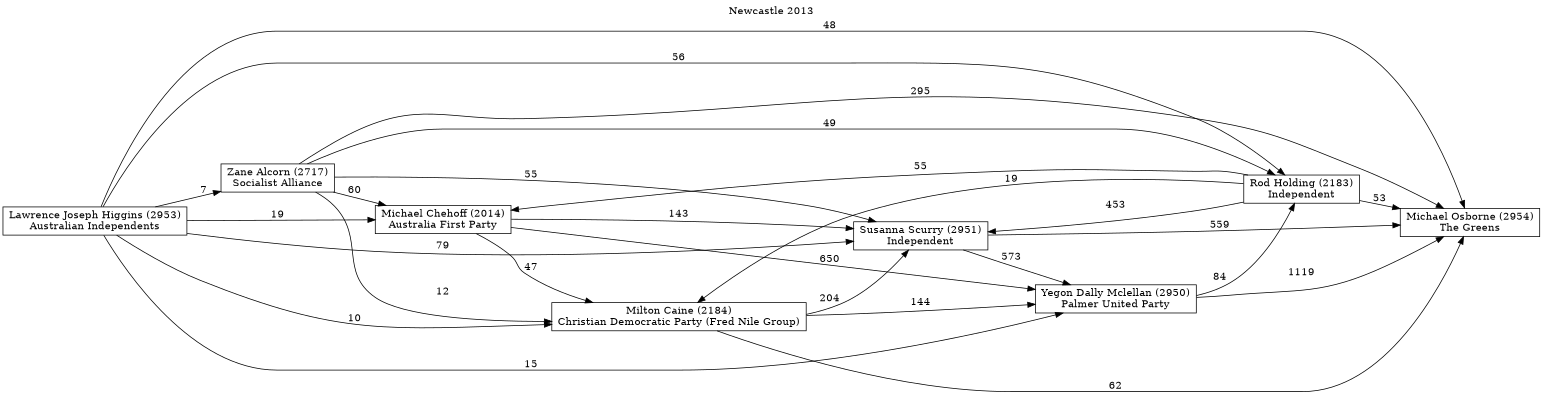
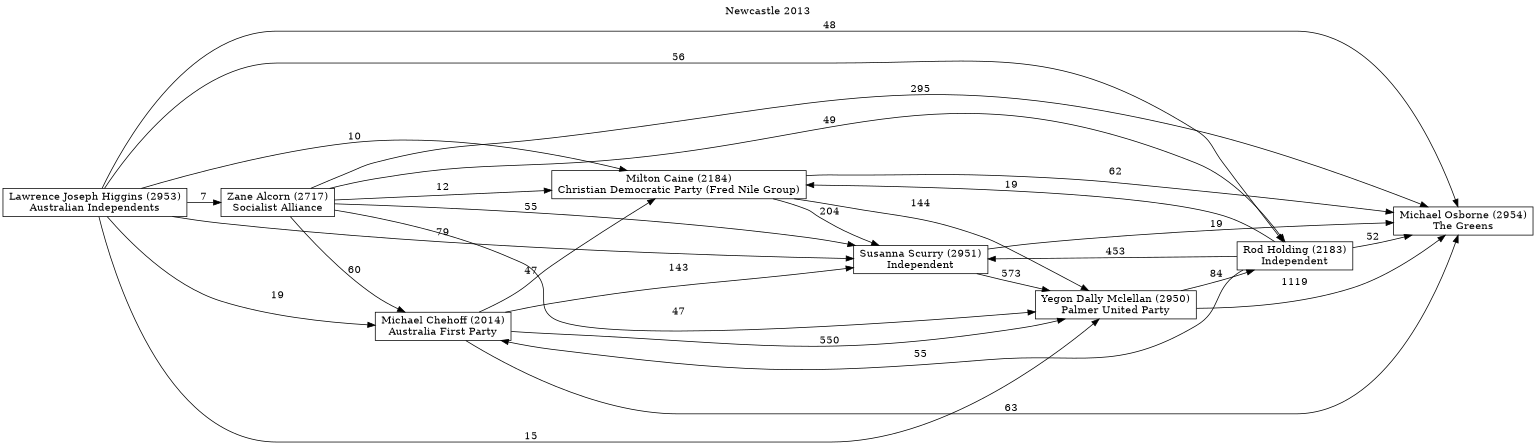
  digraph {
    label="Newcastle 2013"
    labelloc=t
    mclimit=10
    rankdir=LR
    node [shape=box]
    n1 [label="Lawrence Joseph Higgins (2953)\nAustralian Independents"]
    n2 [label="Michael Chehoff (2014)\nAustralia First Party"]
    n3 [label="Michael Osborne (2954)\nThe Greens"]
    n4 [label="Milton Caine (2184)\nChristian Democratic Party (Fred Nile Group)"]
    n5 [label="Rod Holding (2183)\nIndependent"]
    n6 [label="Susanna Scurry (2951)\nIndependent"]
    n7 [label="Yegon Dally Mclellan (2950)\nPalmer United Party"]
    n8 [label="Zane Alcorn (2717)\nSocialist Alliance"]
    n1 -> n2 [label=19]
    n1 -> n3 [label=48]
    n1 -> n4 [label=10]
    n1 -> n5 [label=56]
    n1 -> n6 [label=79]
    n1 -> n7 [label=15]
    n1 -> n8 [label=7]
+   n2 -> n3 [label=63]
    n2 -> n4 [label=47]
    n2 -> n6 [label=143]
-   n2 -> n7 [label=650]
+   n2 -> n7 [label=550]
    n4 -> n3 [label=62]
    n4 -> n6 [label=204]
    n4 -> n7 [label=144]
    n5 -> n2 [label=55]
-   n5 -> n3 [label=53]
+   n5 -> n3 [label=52]
    n5 -> n4 [label=19]
    n5 -> n6 [label=453]
-   n6 -> n3 [label=559]
+   n6 -> n3 [label=19]
    n6 -> n7 [label=573]
    n7 -> n3 [label=1119]
    n7 -> n5 [label=84]
    n8 -> n2 [label=60]
    n8 -> n3 [label=295]
    n8 -> n4 [label=12]
    n8 -> n5 [label=49]
    n8 -> n6 [label=55]
+   n8 -> n7 [label=47]
  }
